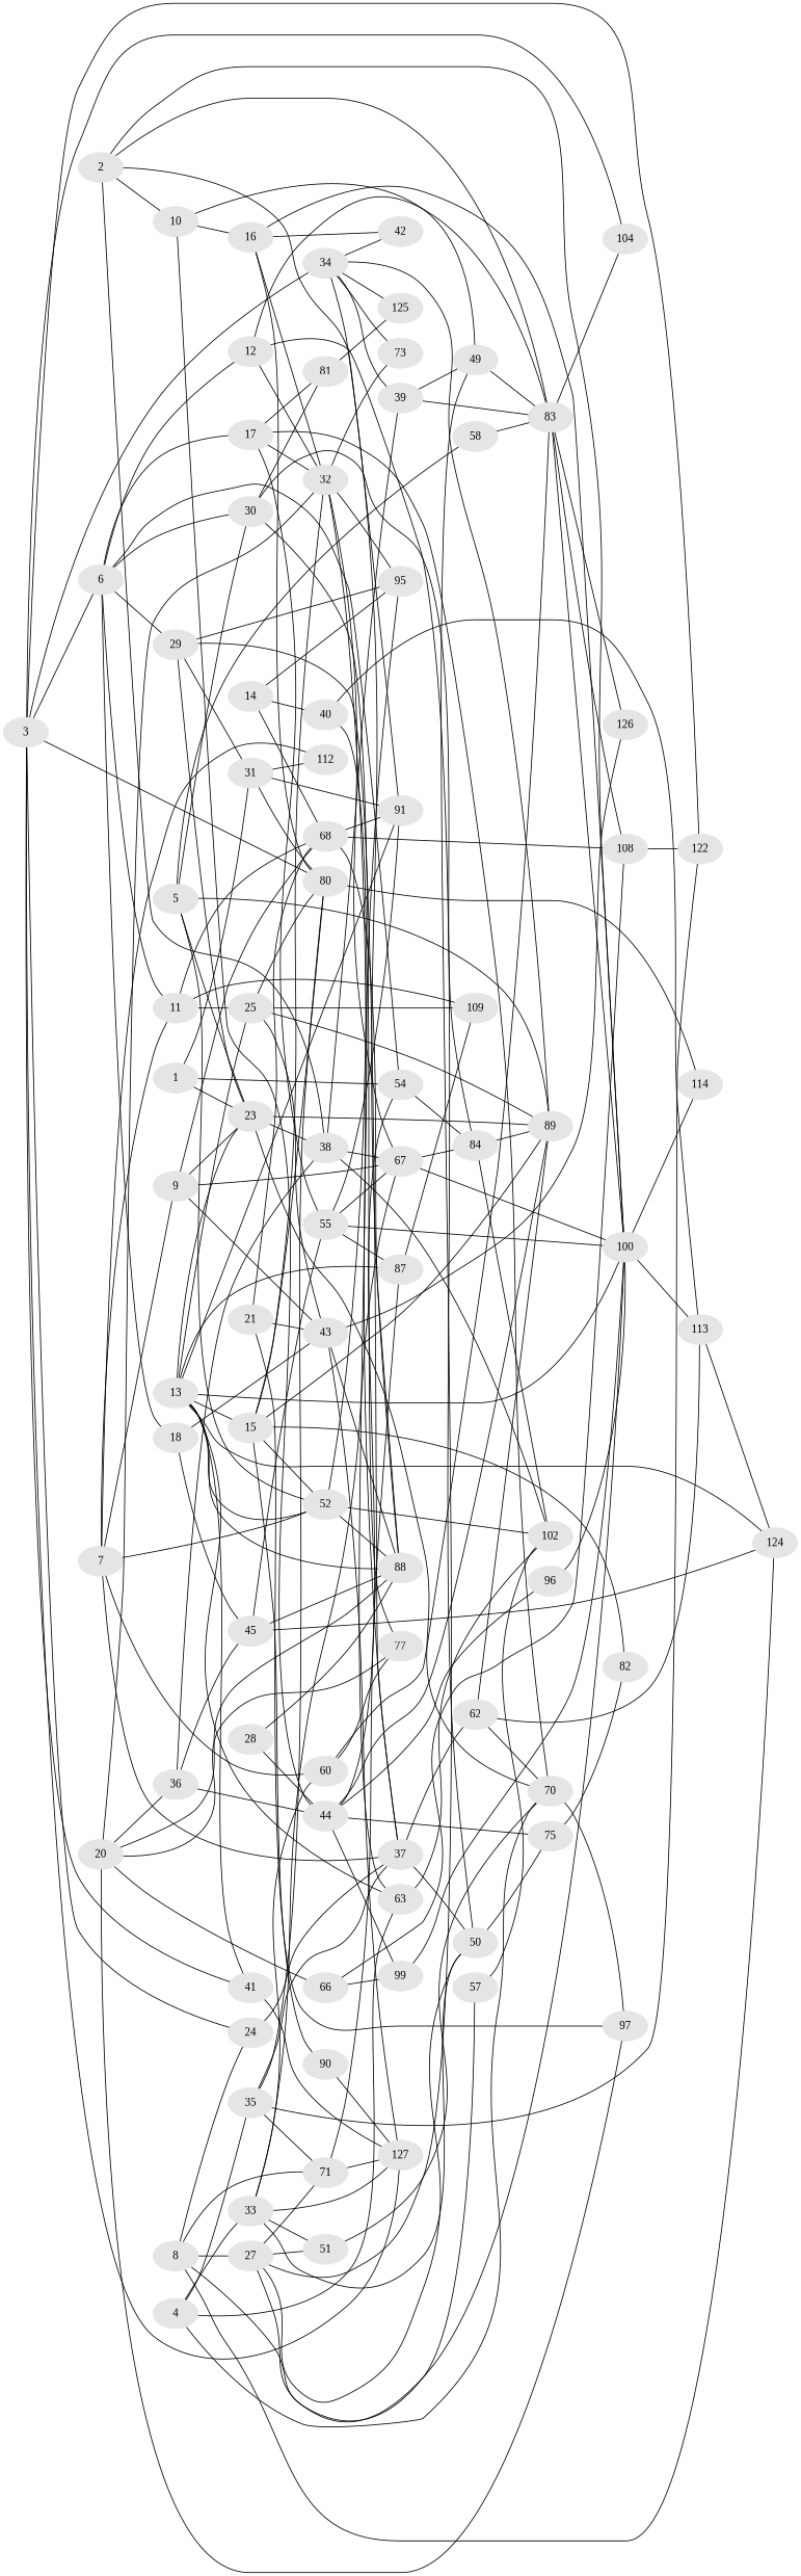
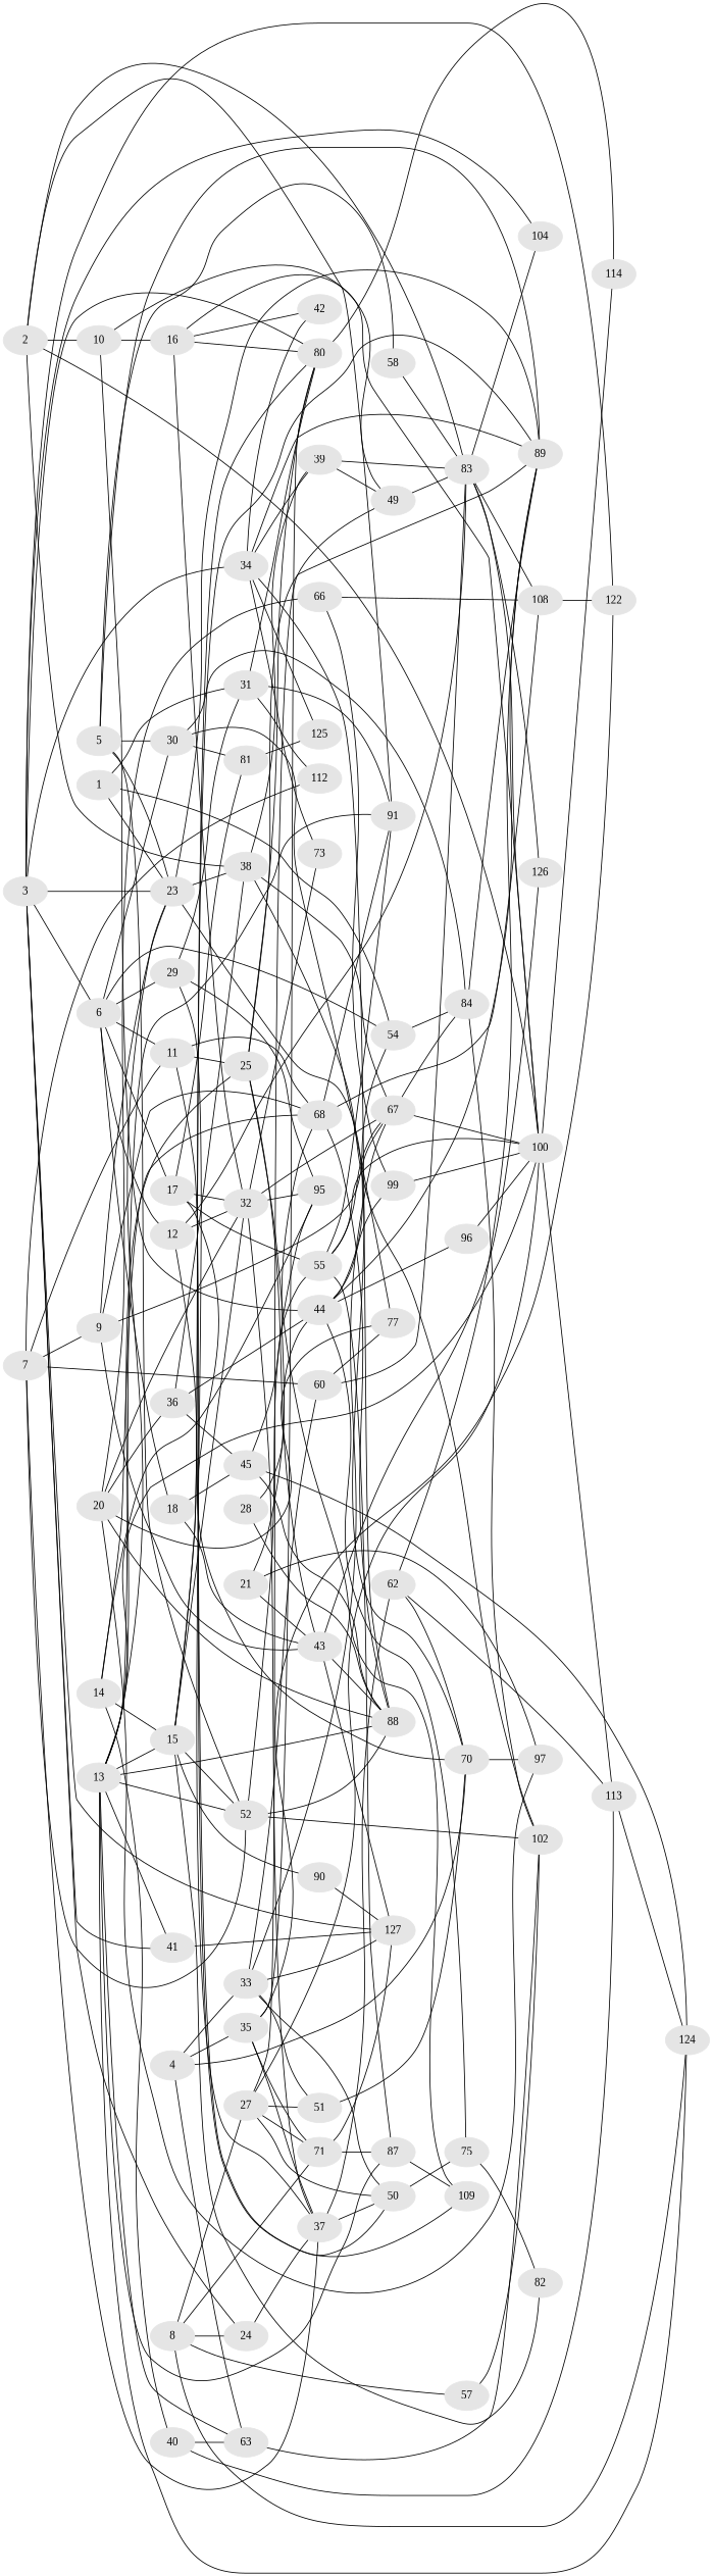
  graph {
    fontname="Liberation Serif"
    rankdir=LR
    node [color=gray90 fontname="Liberation Serif" style=filled]
    edge [fontname="Liberation Serif"]
    23 [super="+121"]
    38
    70 [super="+72"]
    89 [super="+107"]
    1
    31 [super="+64"]
    54 [super="+93"]
    91 [super="+110"]
    80 [super="+105"]
    n10 [label=112]
    84 [super="+85"]
    2 [super="+65"]
    10
    83 [super="+98"]
    100 [super="+106"]
    16
    44 [super="+78"]
    49
    67 [super="+101"]
    39
    102 [super="+103"]
    104
    126
    108
    113
    114
    3 [super="+53"]
    6 [super="+46"]
    24
    34 [super="+59"]
    41
    122
    127
    30
    11
    12 [super="+25"]
    17
    18 [super="+48"]
    29
    37 [super="+123"]
    88
    42
    73
    125
    33 [super="+76"]
    60 [super="+61"]
    50
    51
    4
    35
    63
    71 [super="+111"]
    97
    5 [super="+19"]
    52 [super="+69"]
    58
    81
    77
    95
    68 [super="+115"]
    n61 [label=25 super="+79"]
    109
    32 [super="+120"]
    55 [super="+116"]
    43 [super="+74"]
    45 [super="+56"]
    7 [super="+117"]
    9 [super="+86"]
    62 [super="+112"]
    8
    57
    124
    27 [super="+128"]
    87
    75
    96
    99
    13 [super="+22"]
    15 [super="+92"]
    82
    90
    14
    40
    20 [super="+47"]
    36 [super="+118"]
    66
    21
    28
    23 -- 38
    23 -- 70
    23 -- 89
    38 -- 67
    38 -- 39
    38 -- 102
    70 -- 97
    1 -- 23
    1 -- 31
    1 -- 54
    31 -- 91
    31 -- 80
    31 -- n10
    54 -- 84
    80 -- 114
    84 -- 89
    84 -- 102
    2 -- 38
    2 -- 91
    2 -- 10
    2 -- 83
    2 -- 100
    10 -- 16
    10 -- 44
    10 -- 49
    83 -- 100
    83 -- 104
    83 -- 126
    83 -- 108
    100 -- 113
    100 -- 114
    16 -- 80
    16 -- 100
    16 -- 42
    16 -- 32
    44 -- 89
    44 -- 54
    44 -- 75
    44 -- 96
    44 -- 99
    49 -- 83
    67 -- 84
    67 -- 100
    39 -- 83
    39 -- 49
    108 -- 122
    113 -- 124
-   29 -- 23
+   3 -- 23
    3 -- 80
    3 -- 104
    3 -- 6
    3 -- 24
    3 -- 34
    3 -- 41
    3 -- 122
    3 -- 127
    6 -- 54
    6 -- 30
    6 -- 11
    6 -- 12
    6 -- 17
    6 -- 18
    6 -- 29
    24 -- 37
    34 -- 89
    34 -- 39
    34 -- 88
    34 -- 42
    34 -- 73
    34 -- 125
    41 -- 127
    30 -- 84
    30 -- 81
    30 -- 77
    11 -- 68
    11 -- n61
    11 -- 109
    12 -- 83
    12 -- 50
    12 -- 32
    17 -- 70
    17 -- 81
    17 -- 32
    17 -- 55
    18 -- 43
    18 -- 45
    29 -- 31
    29 -- 37
    29 -- 95
    37 -- 50
    37 -- 62
    33 -- 67
    33 -- 127
    33 -- 60
    33 -- 50
    33 -- 51
    60 -- 83
    60 -- 77
    50 -- 75
    51 -- 70
    4 -- 70
    4 -- 33
    4 -- 35
    4 -- 63
    35 -- 80
    35 -- 122
    35 -- 37
    35 -- 71
    63 -- 102
    71 -- 127
    71 -- 87
    5 -- 23 [weight=2]
    5 -- 89
    5 -- 30
    5 -- 52
    5 -- 58
    52 -- 102
    52 -- 88
    52 -- 95
    58 -- 83
    81 -- 125
    68 -- 91
    68 -- 108
    68 -- 88
    n61 -- 89
    n61 -- 80
    n61 -- 109
    n61 -- 43
    32 -- 67
    32 -- 37
    32 -- 73
    32 -- 95
    55 -- 91
    55 -- 100
    55 -- 67
    55 -- 87
    43 -- 126
    43 -- 127
    43 -- 88
    45 -- 88
    45 -- 55
    45 -- 124
    7 -- n10
    7 -- 11
    7 -- 37
    7 -- 60 [weight=2]
    7 -- 52
    7 -- 9
    9 -- 23
    9 -- 67
    9 -- 68
    9 -- 43
    62 -- 70
    62 -- 89
    62 -- 113
    8 -- 24
    8 -- 71
    8 -- 57
    8 -- 124
    8 -- 27
    57 -- 102
    27 -- 100
    27 -- 49
    27 -- 50
    27 -- 51
    27 -- 71
    87 -- 109
    75 -- 82
    96 -- 100
    99 -- 100
    13 -- 23
    13 -- 91
    13 -- 100
    13 -- 41
    13 -- 88
    13 -- 63
    13 -- 52
    13 -- n61
    13 -- 124
    13 -- 87
    13 -- 15
    15 -- 89
    15 -- 80
    15 -- 52
    15 -- 32
    15 -- 82
    15 -- 90
    90 -- 127
    14 -- 95
    14 -- 68
+   14 -- 15
    14 -- 40
    40 -- 113
    40 -- 63
    20 -- 88
    20 -- 97
    20 -- 77
    20 -- 32
    20 -- 36
    20 -- 66
    36 -- 38
    36 -- 44 [weight=2]
    36 -- 45
    66 -- 108
    66 -- 99
    21 -- 97
    21 -- 68
    21 -- 43
    28 -- 44
    28 -- 88
  }
